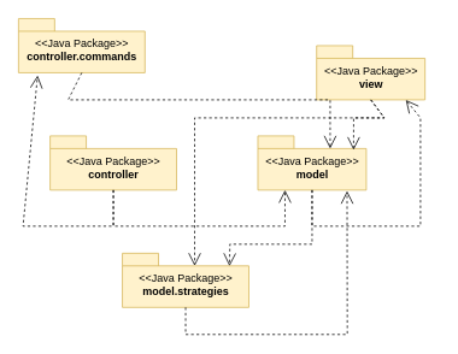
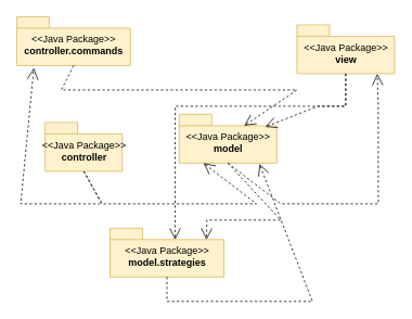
  <mxCell id="0" />
  <mxCell id="1" parent="0" />
  <mxCell id="2" value="&lt;span style=&quot;font-weight: normal&quot;&gt;&amp;lt;&amp;lt;Java Package&amp;gt;&amp;gt;&lt;/span&gt;&lt;br&gt;controller.commands" style="shape=folder;fontStyle=1;spacingTop=10;tabWidth=40;tabHeight=14;tabPosition=left;html=1;fillColor=#fff2cc;strokeColor=#d6b656;" parent="1" vertex="1"><mxGeometry x="20" y="20" width="140" height="60" as="geometry" /></mxCell>
- <mxCell id="3" value="&lt;span style=&quot;font-weight: normal&quot;&gt;&amp;lt;&amp;lt;Java Package&amp;gt;&amp;gt;&lt;/span&gt;&lt;br&gt;controller" style="shape=folder;fontStyle=1;spacingTop=10;tabWidth=40;tabHeight=14;tabPosition=left;html=1;fillColor=#fff2cc;strokeColor=#d6b656;" parent="1" vertex="1"><mxGeometry x="55" y="150" width="140" height="60" as="geometry" /></mxCell>
- <mxCell id="4" value="&lt;span style=&quot;font-weight: normal&quot;&gt;&amp;lt;&amp;lt;Java Package&amp;gt;&amp;gt;&lt;/span&gt;&lt;br&gt;view" style="shape=folder;fontStyle=1;spacingTop=10;tabWidth=40;tabHeight=14;tabPosition=left;html=1;fillColor=#fff2cc;strokeColor=#d6b656;" parent="1" vertex="1"><mxGeometry x="350" y="50" width="120" height="60" as="geometry" /></mxCell>
- <mxCell id="5" value="&lt;span style=&quot;font-weight: normal&quot;&gt;&amp;lt;&amp;lt;Java Package&amp;gt;&amp;gt;&lt;/span&gt;&lt;br&gt;model" style="shape=folder;fontStyle=1;spacingTop=10;tabWidth=40;tabHeight=14;tabPosition=left;html=1;fillColor=#fff2cc;strokeColor=#d6b656;" parent="1" vertex="1"><mxGeometry x="285" y="150" width="120" height="60" as="geometry" /></mxCell>
+ <mxCell id="3" value="&lt;span style=&quot;font-weight: normal&quot;&gt;&amp;lt;&amp;lt;Java Package&amp;gt;&amp;gt;&lt;/span&gt;&lt;br&gt;controller" style="shape=folder;fontStyle=1;spacingTop=10;tabWidth=40;tabHeight=14;tabPosition=left;html=1;fillColor=#fff2cc;strokeColor=#d6b656;" parent="1" vertex="1"><mxGeometry x="55" y="150" width="95" height="60" as="geometry" /></mxCell>
+ <mxCell id="4" value="&lt;span style=&quot;font-weight: normal&quot;&gt;&amp;lt;&amp;lt;Java Package&amp;gt;&amp;gt;&lt;/span&gt;&lt;br&gt;view" style="shape=folder;fontStyle=1;spacingTop=10;tabWidth=40;tabHeight=14;tabPosition=left;html=1;fillColor=#fff2cc;strokeColor=#d6b656;" parent="1" vertex="1"><mxGeometry x="365" y="30" width="120" height="60" as="geometry" /></mxCell>
+ <mxCell id="5" value="&lt;span style=&quot;font-weight: normal&quot;&gt;&amp;lt;&amp;lt;Java Package&amp;gt;&amp;gt;&lt;/span&gt;&lt;br&gt;model" style="shape=folder;fontStyle=1;spacingTop=10;tabWidth=40;tabHeight=14;tabPosition=left;html=1;fillColor=#fff2cc;strokeColor=#d6b656;" parent="1" vertex="1"><mxGeometry x="220" y="140" width="120" height="60" as="geometry" /></mxCell>
  <mxCell id="6" value="&lt;span style=&quot;font-weight: normal&quot;&gt;&amp;lt;&amp;lt;Java Package&amp;gt;&amp;gt;&lt;/span&gt;&lt;br&gt;model.strategies" style="shape=folder;fontStyle=1;spacingTop=10;tabWidth=40;tabHeight=14;tabPosition=left;html=1;fillColor=#fff2cc;strokeColor=#d6b656;" parent="1" vertex="1"><mxGeometry x="135" y="280" width="140" height="60" as="geometry" /></mxCell>
  <mxCell id="7" value="Use" style="endArrow=open;endSize=12;dashed=1;html=1;rounded=0;entryX=0.151;entryY=1.05;entryDx=0;entryDy=0;entryPerimeter=0;exitX=0.5;exitY=1;exitDx=0;exitDy=0;exitPerimeter=0;fontColor=none;noLabel=1;" parent="1" source="3" target="2" edge="1"><mxGeometry width="160" relative="1" as="geometry"><mxPoint x="155" y="230" as="sourcePoint" /><mxPoint x="315" y="230" as="targetPoint" /><Array as="points"><mxPoint x="125" y="250" /><mxPoint x="25" y="250" /></Array></mxGeometry></mxCell>
  <mxCell id="8" value="Use" style="endArrow=open;endSize=12;dashed=1;html=1;rounded=0;exitX=0.5;exitY=1;exitDx=0;exitDy=0;exitPerimeter=0;entryX=0.25;entryY=1;entryDx=0;entryDy=0;entryPerimeter=0;fontColor=none;noLabel=1;" parent="1" source="3" target="5" edge="1"><mxGeometry width="160" relative="1" as="geometry"><mxPoint x="155" y="230" as="sourcePoint" /><mxPoint x="315" y="230" as="targetPoint" /><Array as="points"><mxPoint x="125" y="250" /><mxPoint x="315" y="250" /></Array></mxGeometry></mxCell>
  <mxCell id="9" value="Use" style="endArrow=open;endSize=12;dashed=1;html=1;rounded=0;exitX=0.5;exitY=1;exitDx=0;exitDy=0;exitPerimeter=0;entryX=0.883;entryY=0.257;entryDx=0;entryDy=0;entryPerimeter=0;fontColor=none;noLabel=1;" parent="1" source="4" target="5" edge="1"><mxGeometry width="160" relative="1" as="geometry"><mxPoint x="155" y="230" as="sourcePoint" /><mxPoint x="315" y="230" as="targetPoint" /><Array as="points"><mxPoint x="425" y="130" /><mxPoint x="391" y="130" /></Array></mxGeometry></mxCell>
  <mxCell id="10" value="Use" style="endArrow=open;endSize=12;dashed=1;html=1;rounded=0;exitX=0.5;exitY=1;exitDx=0;exitDy=0;exitPerimeter=0;entryX=0;entryY=0;entryDx=80;entryDy=14;entryPerimeter=0;fontColor=none;noLabel=1;" parent="1" source="4" target="6" edge="1"><mxGeometry x="-0.116" width="160" relative="1" as="geometry"><mxPoint x="155" y="230" as="sourcePoint" /><mxPoint x="315" y="230" as="targetPoint" /><Array as="points"><mxPoint x="425" y="130" /><mxPoint x="215" y="130" /></Array><mxPoint as="offset" /></mxGeometry></mxCell>
  <mxCell id="11" value="Use" style="endArrow=open;endSize=12;dashed=1;html=1;rounded=0;exitX=0.5;exitY=1;exitDx=0;exitDy=0;exitPerimeter=0;entryX=0.847;entryY=0.237;entryDx=0;entryDy=0;entryPerimeter=0;fontColor=none;noLabel=1;" parent="1" source="5" target="6" edge="1"><mxGeometry width="160" relative="1" as="geometry"><mxPoint x="155" y="230" as="sourcePoint" /><mxPoint x="315" y="230" as="targetPoint" /><Array as="points"><mxPoint x="345" y="270" /><mxPoint x="254" y="270" /></Array></mxGeometry></mxCell>
  <mxCell id="12" value="Use" style="endArrow=open;endSize=12;dashed=1;rounded=0;exitX=0.5;exitY=1;exitDx=0;exitDy=0;exitPerimeter=0;anchorPointDirection=1;html=1;align=center;labelBorderColor=none;horizontal=1;verticalAlign=middle;fontColor=none;noLabel=1;entryX=0.823;entryY=1.003;entryDx=0;entryDy=0;entryPerimeter=0;" parent="1" source="5" target="4" edge="1"><mxGeometry width="160" relative="1" as="geometry"><mxPoint x="155" y="230" as="sourcePoint" /><mxPoint x="485" y="130" as="targetPoint" /><Array as="points"><mxPoint x="345" y="250" /><mxPoint x="465" y="250" /><mxPoint x="465" y="130" /></Array></mxGeometry></mxCell>
  <mxCell id="13" value="Use" style="endArrow=open;endSize=12;dashed=1;html=1;rounded=0;labelBorderColor=none;fontColor=none;align=center;verticalAlign=middle;exitX=0.5;exitY=1;exitDx=0;exitDy=0;exitPerimeter=0;entryX=0.823;entryY=1.017;entryDx=0;entryDy=0;entryPerimeter=0;noLabel=1;" parent="1" source="6" target="5" edge="1"><mxGeometry width="160" relative="1" as="geometry"><mxPoint x="155" y="230" as="sourcePoint" /><mxPoint x="315" y="230" as="targetPoint" /><Array as="points"><mxPoint x="205" y="370" /><mxPoint x="384" y="370" /></Array></mxGeometry></mxCell>
  <mxCell id="14" value="Use" style="endArrow=open;endSize=12;dashed=1;html=1;rounded=0;labelBorderColor=none;fontColor=none;align=center;verticalAlign=middle;exitX=0.5;exitY=1;exitDx=0;exitDy=0;exitPerimeter=0;noLabel=1;entryX=0;entryY=0;entryDx=80;entryDy=14;entryPerimeter=0;" parent="1" source="2" target="5" edge="1"><mxGeometry width="160" relative="1" as="geometry"><mxPoint x="45" y="120" as="sourcePoint" /><mxPoint x="95" y="130" as="targetPoint" /><Array as="points"><mxPoint x="75" y="110" /><mxPoint x="365" y="110" /></Array></mxGeometry></mxCell>
